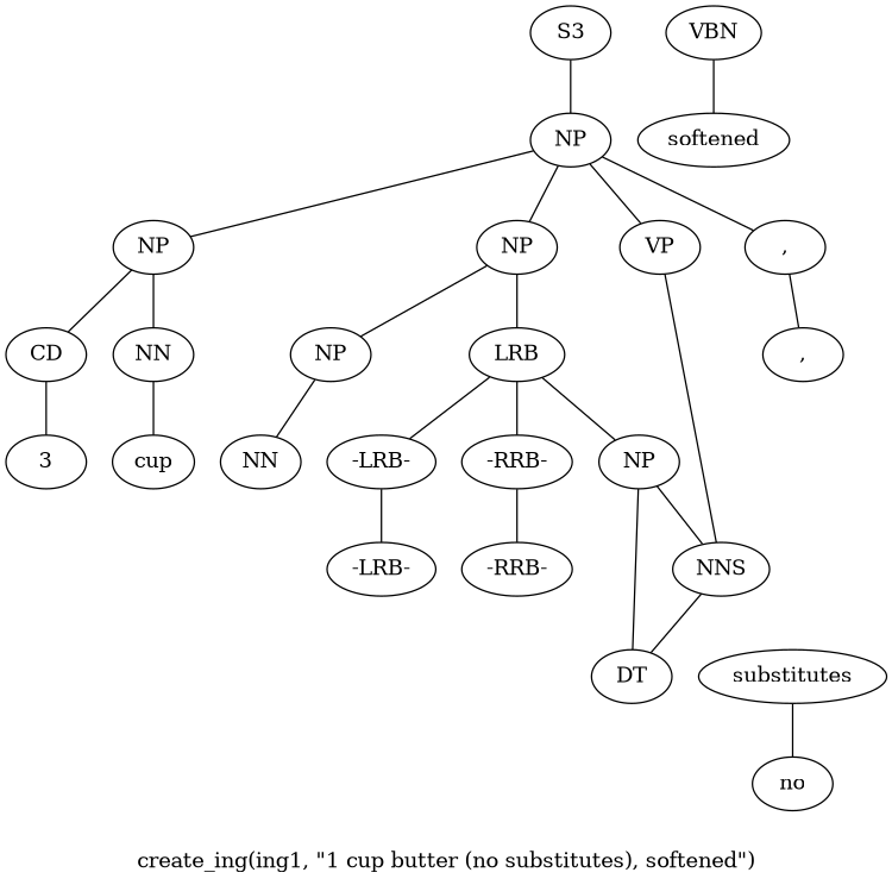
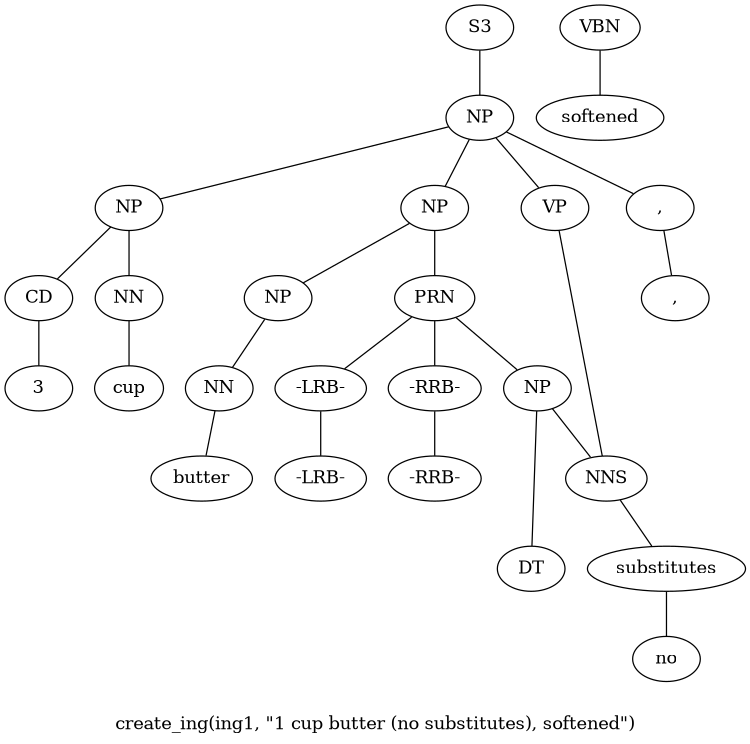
  graph {
    label="create_ing(ing1, \"1 cup butter (no substitutes), softened\")"
    n1 [label=S3]
    n2 [label=NP]
    n3 [label=NP]
    n4 [label=NP]
    n5 [label=","]
    n6 [label=VP]
    n7 [label=CD]
    n8 [label=NN]
    n9 [label=NP]
-   n10 [label=LRB]
+   n10 [label=PRN]
    n11 [label=","]
    n12 [label=NNS]
    n13 [label=3]
    n14 [label=cup]
    n15 [label=NN]
    n16 [label="-LRB-"]
    n17 [label=NP]
    n18 [label="-RRB-"]
+   n19 [label=butter]
    n20 [label="-LRB-"]
    n21 [label=DT]
    n22 [label="-RRB-"]
    n23 [label=substitutes]
    n24 [label=no]
    n25 [label=VBN]
    n26 [label=softened]
    n1 -- n2
    n2 -- n3
    n2 -- n4
    n2 -- n5
    n2 -- n6
    n3 -- n7
    n3 -- n8
    n4 -- n9
    n4 -- n10
    n5 -- n11
    n6 -- n12
    n7 -- n13
    n8 -- n14
    n9 -- n15
    n10 -- n16
    n10 -- n17
    n10 -- n18
-   n12 -- n21
+   n12 -- n23
+   n15 -- n19
    n16 -- n20
    n17 -- n12
    n17 -- n21
    n18 -- n22
    n23 -- n24
    n25 -- n26
  }
